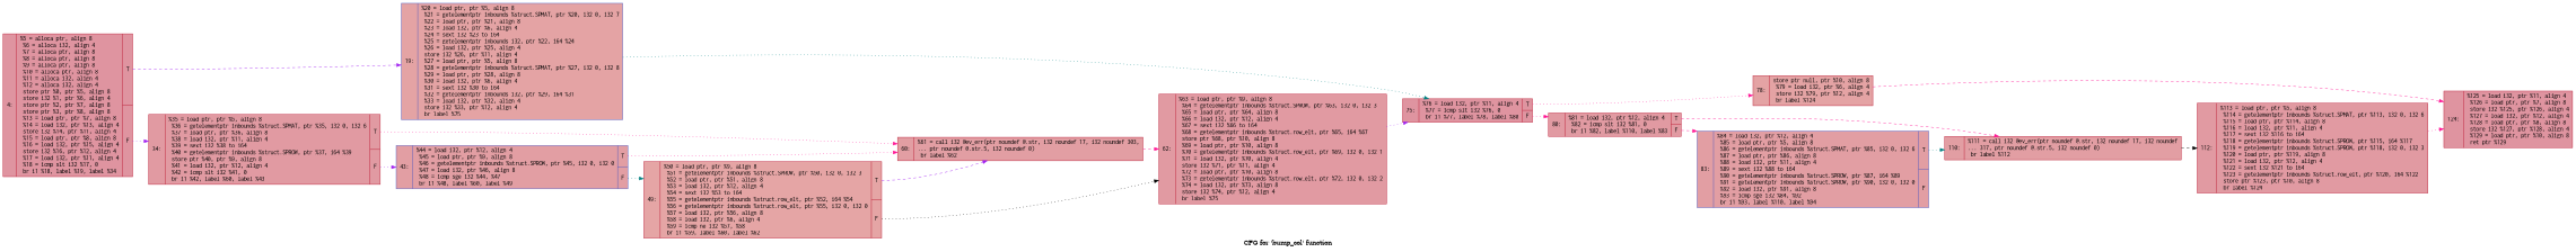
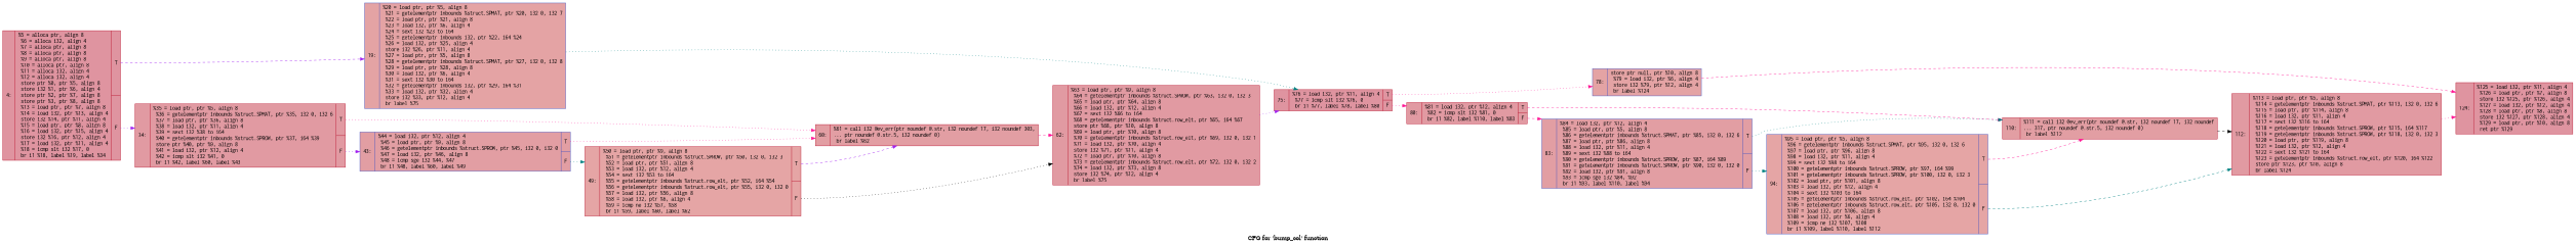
  digraph {
    label="CFG for 'bump_col' function"
    rankdir=LR
    node [color="#b70d28ff" fillcolor="#bb1b2c70" fontname=Courier shape=record style=filled]
    edge [color=deeppink style=dotted tailport=s0]
    n1 [fillcolor="#b70d2870" label="{4:\l|  %5 = alloca ptr, align 8\l  %6 = alloca i32, align 4\l  %7 = alloca ptr, align 8\l  %8 = alloca ptr, align 8\l  %9 = alloca ptr, align 8\l  %10 = alloca ptr, align 8\l  %11 = alloca i32, align 4\l  %12 = alloca i32, align 4\l  store ptr %0, ptr %5, align 8\l  store i32 %1, ptr %6, align 4\l  store ptr %2, ptr %7, align 8\l  store ptr %3, ptr %8, align 8\l  %13 = load ptr, ptr %7, align 8\l  %14 = load i32, ptr %13, align 4\l  store i32 %14, ptr %11, align 4\l  %15 = load ptr, ptr %8, align 8\l  %16 = load i32, ptr %15, align 4\l  store i32 %16, ptr %12, align 4\l  %17 = load i32, ptr %11, align 4\l  %18 = icmp slt i32 %17, 0\l  br i1 %18, label %19, label %34\l|{<s0>T|<s1>F}}"]
    n2 [color="#3d50c3ff" fillcolor="#c32e3170" label="{19:\l|  %20 = load ptr, ptr %5, align 8\l  %21 = getelementptr inbounds %struct.SPMAT, ptr %20, i32 0, i32 7\l  %22 = load ptr, ptr %21, align 8\l  %23 = load i32, ptr %6, align 4\l  %24 = sext i32 %23 to i64\l  %25 = getelementptr inbounds i32, ptr %22, i64 %24\l  %26 = load i32, ptr %25, align 4\l  store i32 %26, ptr %11, align 4\l  %27 = load ptr, ptr %5, align 8\l  %28 = getelementptr inbounds %struct.SPMAT, ptr %27, i32 0, i32 8\l  %29 = load ptr, ptr %28, align 8\l  %30 = load i32, ptr %6, align 4\l  %31 = sext i32 %30 to i64\l  %32 = getelementptr inbounds i32, ptr %29, i64 %31\l  %33 = load i32, ptr %32, align 4\l  store i32 %33, ptr %12, align 4\l  br label %75\l}"]
    n3 [label="{34:\l|  %35 = load ptr, ptr %5, align 8\l  %36 = getelementptr inbounds %struct.SPMAT, ptr %35, i32 0, i32 6\l  %37 = load ptr, ptr %36, align 8\l  %38 = load i32, ptr %11, align 4\l  %39 = sext i32 %38 to i64\l  %40 = getelementptr inbounds %struct.SPROW, ptr %37, i64 %39\l  store ptr %40, ptr %9, align 8\l  %41 = load i32, ptr %12, align 4\l  %42 = icmp slt i32 %41, 0\l  br i1 %42, label %60, label %43\l|{<s0>T|<s1>F}}"]
    n4 [fillcolor="#b70d2870" label="{75:\l|  %76 = load i32, ptr %11, align 4\l  %77 = icmp slt i32 %76, 0\l  br i1 %77, label %78, label %80\l|{<s0>T|<s1>F}}"]
    n5 [fillcolor="#be242e70" label="{60:\l|  %61 = call i32 @ev_err(ptr noundef @.str, i32 noundef 17, i32 noundef 303,\l... ptr noundef @.str.5, i32 noundef 0)\l  br label %62\l}"]
    n6 [color="#3d50c3ff" fillcolor="#be242e70" label="{43:\l|  %44 = load i32, ptr %12, align 4\l  %45 = load ptr, ptr %9, align 8\l  %46 = getelementptr inbounds %struct.SPROW, ptr %45, i32 0, i32 0\l  %47 = load i32, ptr %46, align 8\l  %48 = icmp sge i32 %44, %47\l  br i1 %48, label %60, label %49\l|{<s0>T|<s1>F}}"]
-   n7 [fillcolor="#c32e3170" label="{78:\l|  store ptr null, ptr %10, align 8\l  %79 = load i32, ptr %6, align 4\l  store i32 %79, ptr %12, align 4\l  br label %124\l}"]
+   n7 [color="#3d50c3ff" fillcolor="#c32e3170" label="{78:\l|  store ptr null, ptr %10, align 8\l  %79 = load i32, ptr %6, align 4\l  store i32 %79, ptr %12, align 4\l  br label %124\l}"]
    n8 [label="{80:\l|  %81 = load i32, ptr %12, align 4\l  %82 = icmp slt i32 %81, 0\l  br i1 %82, label %110, label %83\l|{<s0>T|<s1>F}}"]
    n9 [label="{62:\l|  %63 = load ptr, ptr %9, align 8\l  %64 = getelementptr inbounds %struct.SPROW, ptr %63, i32 0, i32 3\l  %65 = load ptr, ptr %64, align 8\l  %66 = load i32, ptr %12, align 4\l  %67 = sext i32 %66 to i64\l  %68 = getelementptr inbounds %struct.row_elt, ptr %65, i64 %67\l  store ptr %68, ptr %10, align 8\l  %69 = load ptr, ptr %10, align 8\l  %70 = getelementptr inbounds %struct.row_elt, ptr %69, i32 0, i32 1\l  %71 = load i32, ptr %70, align 4\l  store i32 %71, ptr %11, align 4\l  %72 = load ptr, ptr %10, align 8\l  %73 = getelementptr inbounds %struct.row_elt, ptr %72, i32 0, i32 2\l  %74 = load i32, ptr %73, align 8\l  store i32 %74, ptr %12, align 4\l  br label %75\l}"]
    n10 [fillcolor="#c5333470" label="{49:\l|  %50 = load ptr, ptr %9, align 8\l  %51 = getelementptr inbounds %struct.SPROW, ptr %50, i32 0, i32 3\l  %52 = load ptr, ptr %51, align 8\l  %53 = load i32, ptr %12, align 4\l  %54 = sext i32 %53 to i64\l  %55 = getelementptr inbounds %struct.row_elt, ptr %52, i64 %54\l  %56 = getelementptr inbounds %struct.row_elt, ptr %55, i32 0, i32 0\l  %57 = load i32, ptr %56, align 8\l  %58 = load i32, ptr %6, align 4\l  %59 = icmp ne i32 %57, %58\l  br i1 %59, label %60, label %62\l|{<s0>T|<s1>F}}"]
    n11 [fillcolor="#b70d2870" label="{124:\l|  %125 = load i32, ptr %11, align 4\l  %126 = load ptr, ptr %7, align 8\l  store i32 %125, ptr %126, align 4\l  %127 = load i32, ptr %12, align 4\l  %128 = load ptr, ptr %8, align 8\l  store i32 %127, ptr %128, align 4\l  %129 = load ptr, ptr %10, align 8\l  ret ptr %129\l}"]
    n12 [fillcolor="#be242e70" label="{110:\l|  %111 = call i32 @ev_err(ptr noundef @.str, i32 noundef 17, i32 noundef\l... 317, ptr noundef @.str.5, i32 noundef 0)\l  br label %112\l}"]
    n13 [color="#3d50c3ff" fillcolor="#be242e70" label="{83:\l|  %84 = load i32, ptr %12, align 4\l  %85 = load ptr, ptr %5, align 8\l  %86 = getelementptr inbounds %struct.SPMAT, ptr %85, i32 0, i32 6\l  %87 = load ptr, ptr %86, align 8\l  %88 = load i32, ptr %11, align 4\l  %89 = sext i32 %88 to i64\l  %90 = getelementptr inbounds %struct.SPROW, ptr %87, i64 %89\l  %91 = getelementptr inbounds %struct.SPROW, ptr %90, i32 0, i32 0\l  %92 = load i32, ptr %91, align 8\l  %93 = icmp sge i32 %84, %92\l  br i1 %93, label %110, label %94\l|{<s0>T|<s1>F}}"]
    n14 [label="{112:\l|  %113 = load ptr, ptr %5, align 8\l  %114 = getelementptr inbounds %struct.SPMAT, ptr %113, i32 0, i32 6\l  %115 = load ptr, ptr %114, align 8\l  %116 = load i32, ptr %11, align 4\l  %117 = sext i32 %116 to i64\l  %118 = getelementptr inbounds %struct.SPROW, ptr %115, i64 %117\l  %119 = getelementptr inbounds %struct.SPROW, ptr %118, i32 0, i32 3\l  %120 = load ptr, ptr %119, align 8\l  %121 = load i32, ptr %12, align 4\l  %122 = sext i32 %121 to i64\l  %123 = getelementptr inbounds %struct.row_elt, ptr %120, i64 %122\l  store ptr %123, ptr %10, align 8\l  br label %124\l}"]
+   n15 [color="#3d50c3ff" fillcolor="#c5333470" label="{94:\l|  %95 = load ptr, ptr %5, align 8\l  %96 = getelementptr inbounds %struct.SPMAT, ptr %95, i32 0, i32 6\l  %97 = load ptr, ptr %96, align 8\l  %98 = load i32, ptr %11, align 4\l  %99 = sext i32 %98 to i64\l  %100 = getelementptr inbounds %struct.SPROW, ptr %97, i64 %99\l  %101 = getelementptr inbounds %struct.SPROW, ptr %100, i32 0, i32 3\l  %102 = load ptr, ptr %101, align 8\l  %103 = load i32, ptr %12, align 4\l  %104 = sext i32 %103 to i64\l  %105 = getelementptr inbounds %struct.row_elt, ptr %102, i64 %104\l  %106 = getelementptr inbounds %struct.row_elt, ptr %105, i32 0, i32 0\l  %107 = load i32, ptr %106, align 8\l  %108 = load i32, ptr %6, align 4\l  %109 = icmp ne i32 %107, %108\l  br i1 %109, label %110, label %112\l|{<s0>T|<s1>F}}"]
    n1 -> n2 [color=purple style=dashed]
    n1 -> n3 [color=purple tailport=s1]
    n2 -> n4 [color=teal]
    n3 -> n5
    n3 -> n6 [color=purple tailport=s1]
    n4 -> n7
    n4 -> n8 [tailport=s1]
    n5 -> n9 [style=dashed]
    n6 -> n5
    n6 -> n10 [color=teal tailport=s1]
    n7 -> n11 [style=dashed]
    n8 -> n12 [style=dashed]
    n8 -> n13 [style=dashed tailport=s1]
    n9 -> n4 [color=purple]
    n10 -> n5 [color=purple style=dashed]
    n10 -> n9 [color=black tailport=s1]
    n12 -> n14 [color=black style=dashed]
    n13 -> n12 [color=teal]
+   n13 -> n15 [color=teal tailport=s1]
    n14 -> n11
+   n15 -> n12 [style=dashed]
+   n15 -> n14 [color=teal style=dashed tailport=s1]
  }
